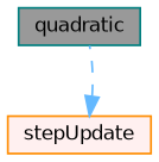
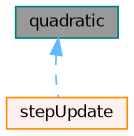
  digraph {
    node [fontname=Helvetica fontsize=10 shape=box style=filled]
    n1 [color=teal fillcolor=grey60 fontcolor=black height=0.2 label=quadratic width=0.4]
    n2 [color=darkorange fillcolor="#FFF0F0" height=0.2 label=stepUpdate width=0.4]
-   n2 -> n1 [color=steelblue1 dir=back fontname=Helvetica fontsize=10 labelfontname=Helvetica labelfontsize=10 style=dashed]
+   n1 -> n2 [color=steelblue1 dir=back fontname=Helvetica fontsize=10 labelfontname=Helvetica labelfontsize=10 style=dashed]
  }
